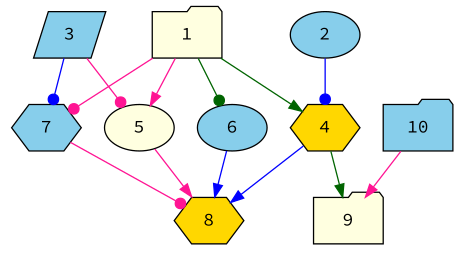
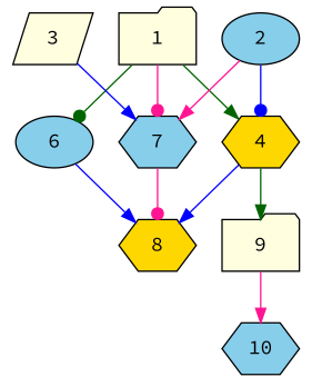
  digraph {
    fontname="Source Code Pro"
    node [alpha=0.13 fillcolor=skyblue fontname="Source Code Pro" shape=hexagon style=filled]
    edge [arrowhead=normal color=deeppink fontname="Source Code Pro"]
    1 [alpha=0.20 expect_size=11231232 fillcolor=lightyellow shape=folder]
    4 [expect_size=40913920 fillcolor=gold]
-   5 [alpha=0.04 expect_size=38649856 fillcolor=lightyellow shape=ellipse]
    6 [alpha=0.11 expect_size=29988864 shape=ellipse]
    7 [alpha=0.19 expect_size=48474112]
    8 [expect_size=6347776 fillcolor=gold]
    9 [alpha=0.04 expect_size=33129472 fillcolor=lightyellow shape=folder]
-   10 [alpha=0.09 expect_size=15576064 shape=folder]
+   10 [alpha=0.09 expect_size=15576064]
    2 [alpha=0.01 expect_size=15946752 shape=ellipse]
-   3 [alpha=0.07 expect_size=10719232 shape=parallelogram]
+   3 [alpha=0.07 expect_size=10719232 fillcolor=lightyellow shape=parallelogram]
    1 -> 4 [color=darkgreen]
-   1 -> 5
    1 -> 6 [arrowhead=dot color=darkgreen]
    1 -> 7 [arrowhead=dot]
    4 -> 8 [color=blue]
    4 -> 9 [color=darkgreen]
-   5 -> 8
    6 -> 8 [color=blue]
    7 -> 8 [arrowhead=dot]
-   10 -> 9
+   9 -> 10
    2 -> 4 [arrowhead=dot color=blue]
-   3 -> 5 [arrowhead=dot]
-   3 -> 7 [arrowhead=dot color=blue]
+   2 -> 7
+   3 -> 7 [color=blue]
  }
